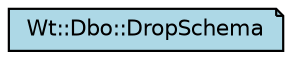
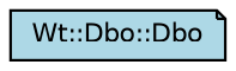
  digraph {
    rankdir=LR
-   n1 [color=black fillcolor=lightblue fontname=Helvetica fontsize=10 height=0.2 label="Wt::Dbo::DropSchema" shape=note style=filled width=0.4]
+   n1 [color=black fillcolor=lightblue fontname=Helvetica fontsize=10 height=0.2 label="Wt::Dbo::Dbo" shape=note style=filled width=0.4]
  }
